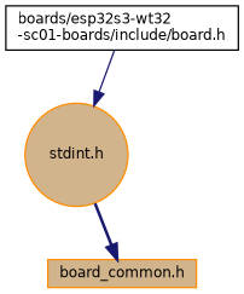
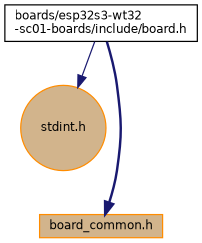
  digraph {
    node [color=darkorange fillcolor=tan fontname=Helvetica fontsize=10 shape=box style=filled]
    edge [color=midnightblue fontname=Helvetica fontsize=10 labelfontname=Helvetica labelfontsize=10]
    n1 [color=black fillcolor=white fontcolor=black height=0.2 label="boards/esp32s3-wt32\l-sc01-boards/include/board.h" width=0.4]
    n2 [height=0.2 label="stdint.h" shape=circle width=0.4]
    n3 [height=0.2 label="board_common.h" width=0.4]
    n1 -> n2 [style=solid]
-   n2 -> n3 [style=bold]
+   n1 -> n3 [style=bold]
  }
